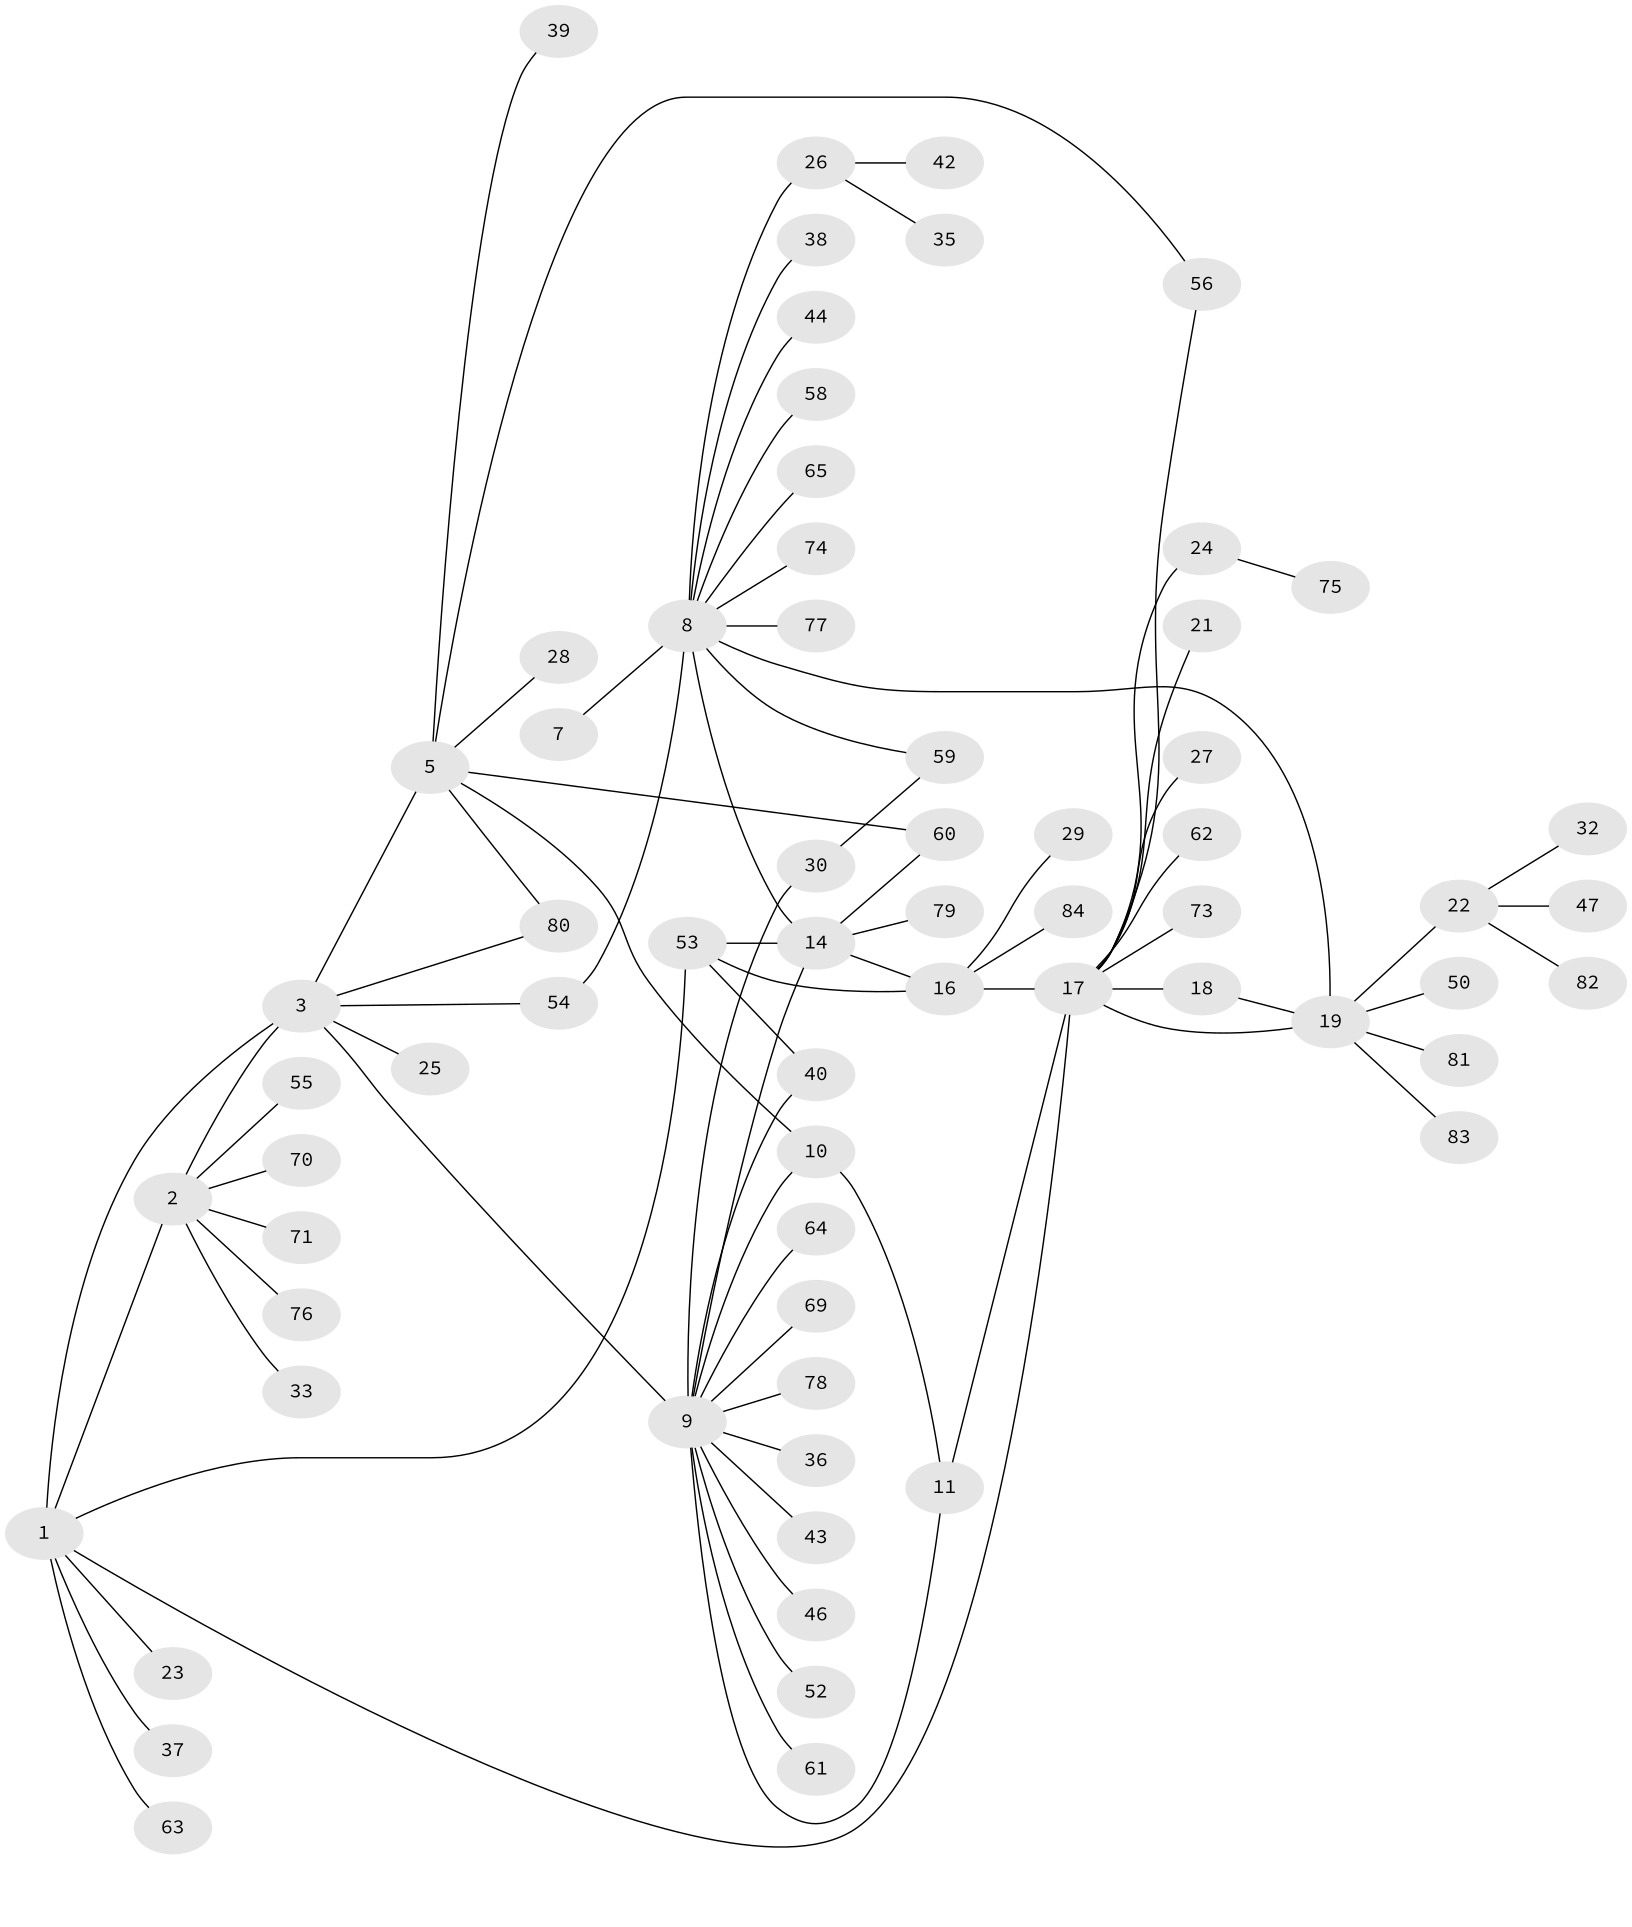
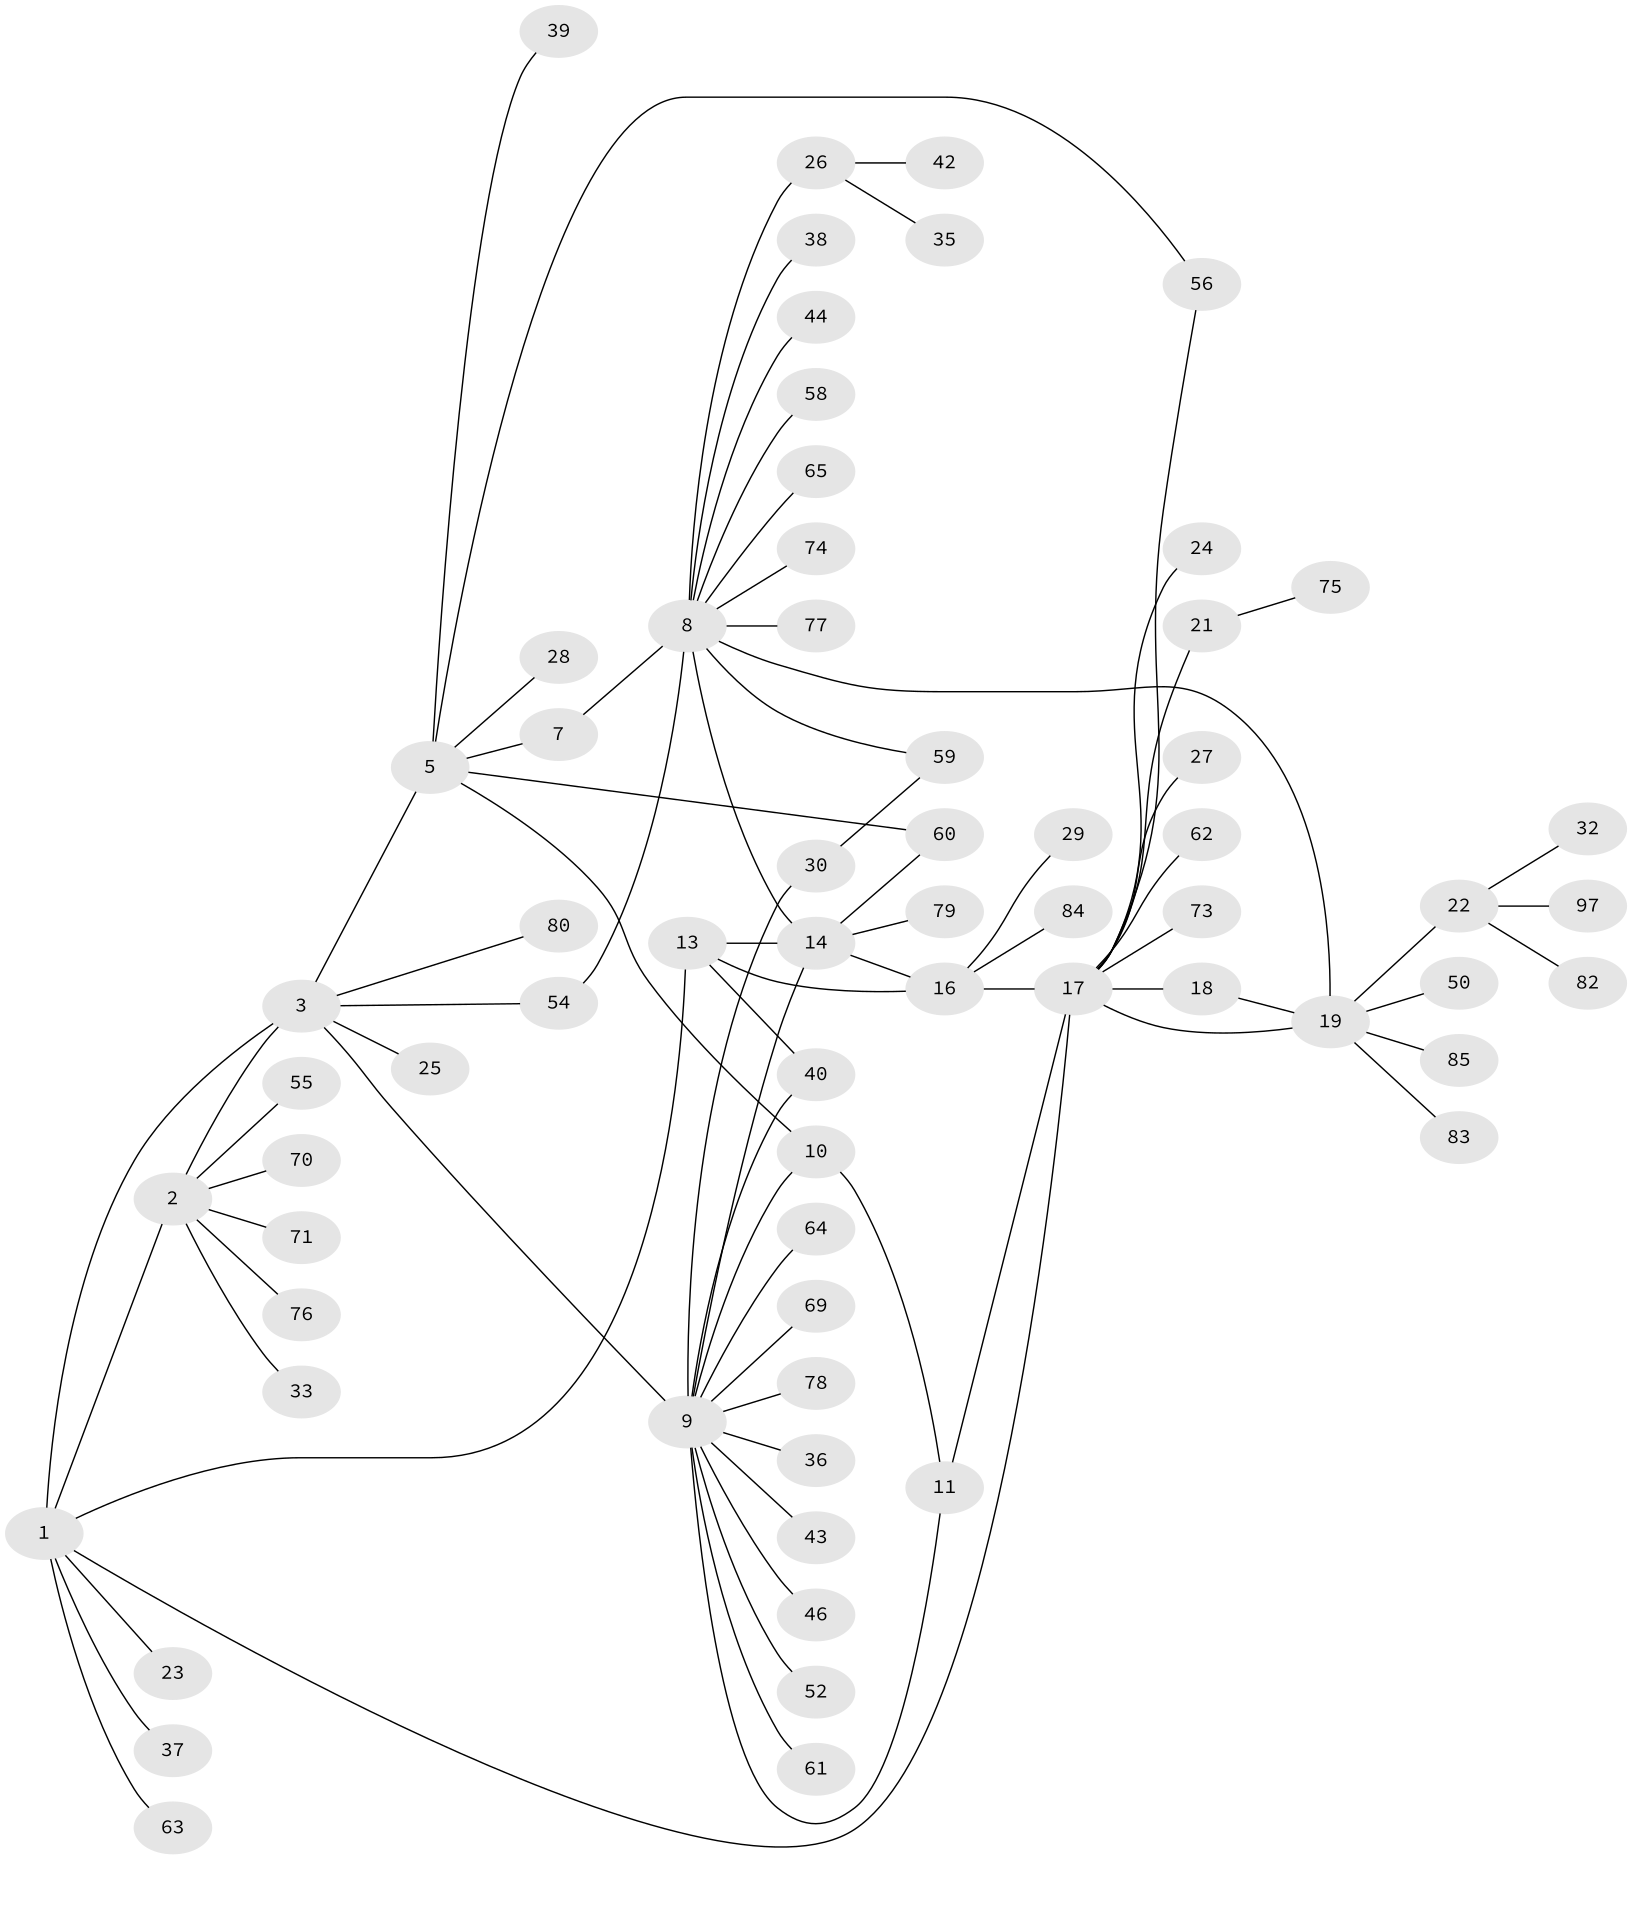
  graph {
    fontname="Source Code Pro"
    rankdir=LR
    node [color=gray90 fontname="Source Code Pro" style=filled]
    edge [fontname="Source Code Pro"]
    1 [super="+48"]
    2 [super="+34"]
    3 [super="+4"]
-   13 [label=53]
+   13
    17 [super="+20"]
    23
    37 [super="+49"]
    63
    33
    55
    70
    71
    76
    5 [super="+6"]
    9 [super="+12"]
    25
    54
    80
    14 [super="+15"]
    40 [super="+57"]
    16 [super="+41"]
    56
    19 [super="+45"]
    18
    21 [super="+51"]
    24
    27
    62
    73
    7
    10
    28
    39
    60
    11 [super="+67"]
    30 [super="+31"]
    36
    43
    46
    52
    61
    64
    69
    78
    8 [super="+66"]
    26
    38 [super="+53"]
    44
    58
    59
    65
    74
    77
    79
    22 [super="+72"]
    50
-   81
+   81 [label=85]
    83
    35
    42
    29 [super="+68"]
    84
    75
    32
-   47
+   47 [label=97]
    82
    1 -- 2
    1 -- 3 [weight=2]
    1 -- 13
    1 -- 17
    1 -- 23
    1 -- 37
    1 -- 63
    2 -- 3 [weight=2]
    2 -- 33
    2 -- 55
    2 -- 70
    2 -- 71
    2 -- 76
    3 -- 5
    3 -- 9
    3 -- 25
    3 -- 54
    3 -- 80
    13 -- 14 [weight=2]
    13 -- 40
    13 -- 16
    17 -- 56
    17 -- 19 [weight=2]
    17 -- 18 [weight=2]
    17 -- 21
    17 -- 24
    17 -- 27
    17 -- 62
    17 -- 73
    5 -- 56
-   5 -- 80 [weight=2]
+   5 -- 7 [weight=2]
    5 -- 10
    5 -- 28
    5 -- 39
    5 -- 60
    9 -- 14
    9 -- 40
    9 -- 10 [weight=2]
    9 -- 11 [weight=2]
    9 -- 30
    9 -- 36
    9 -- 43
    9 -- 46
    9 -- 52
    9 -- 61
    9 -- 64
    9 -- 69
    9 -- 78
    54 -- 8 [weight=2]
    14 -- 16 [weight=2]
    14 -- 60
    14 -- 79
    16 -- 17
    16 -- 29
    16 -- 84
    19 -- 22
    19 -- 50
    19 -- 81
    19 -- 83
    18 -- 19
-   24 -- 75
+   21 -- 75
    7 -- 8
    10 -- 11
    11 -- 17
    30 -- 59
    8 -- 14
    8 -- 19
    8 -- 26
    8 -- 38
    8 -- 44
    8 -- 58
    8 -- 59
    8 -- 65
    8 -- 74
    8 -- 77
    26 -- 35
    26 -- 42
    22 -- 32
    22 -- 47
    22 -- 82
  }
